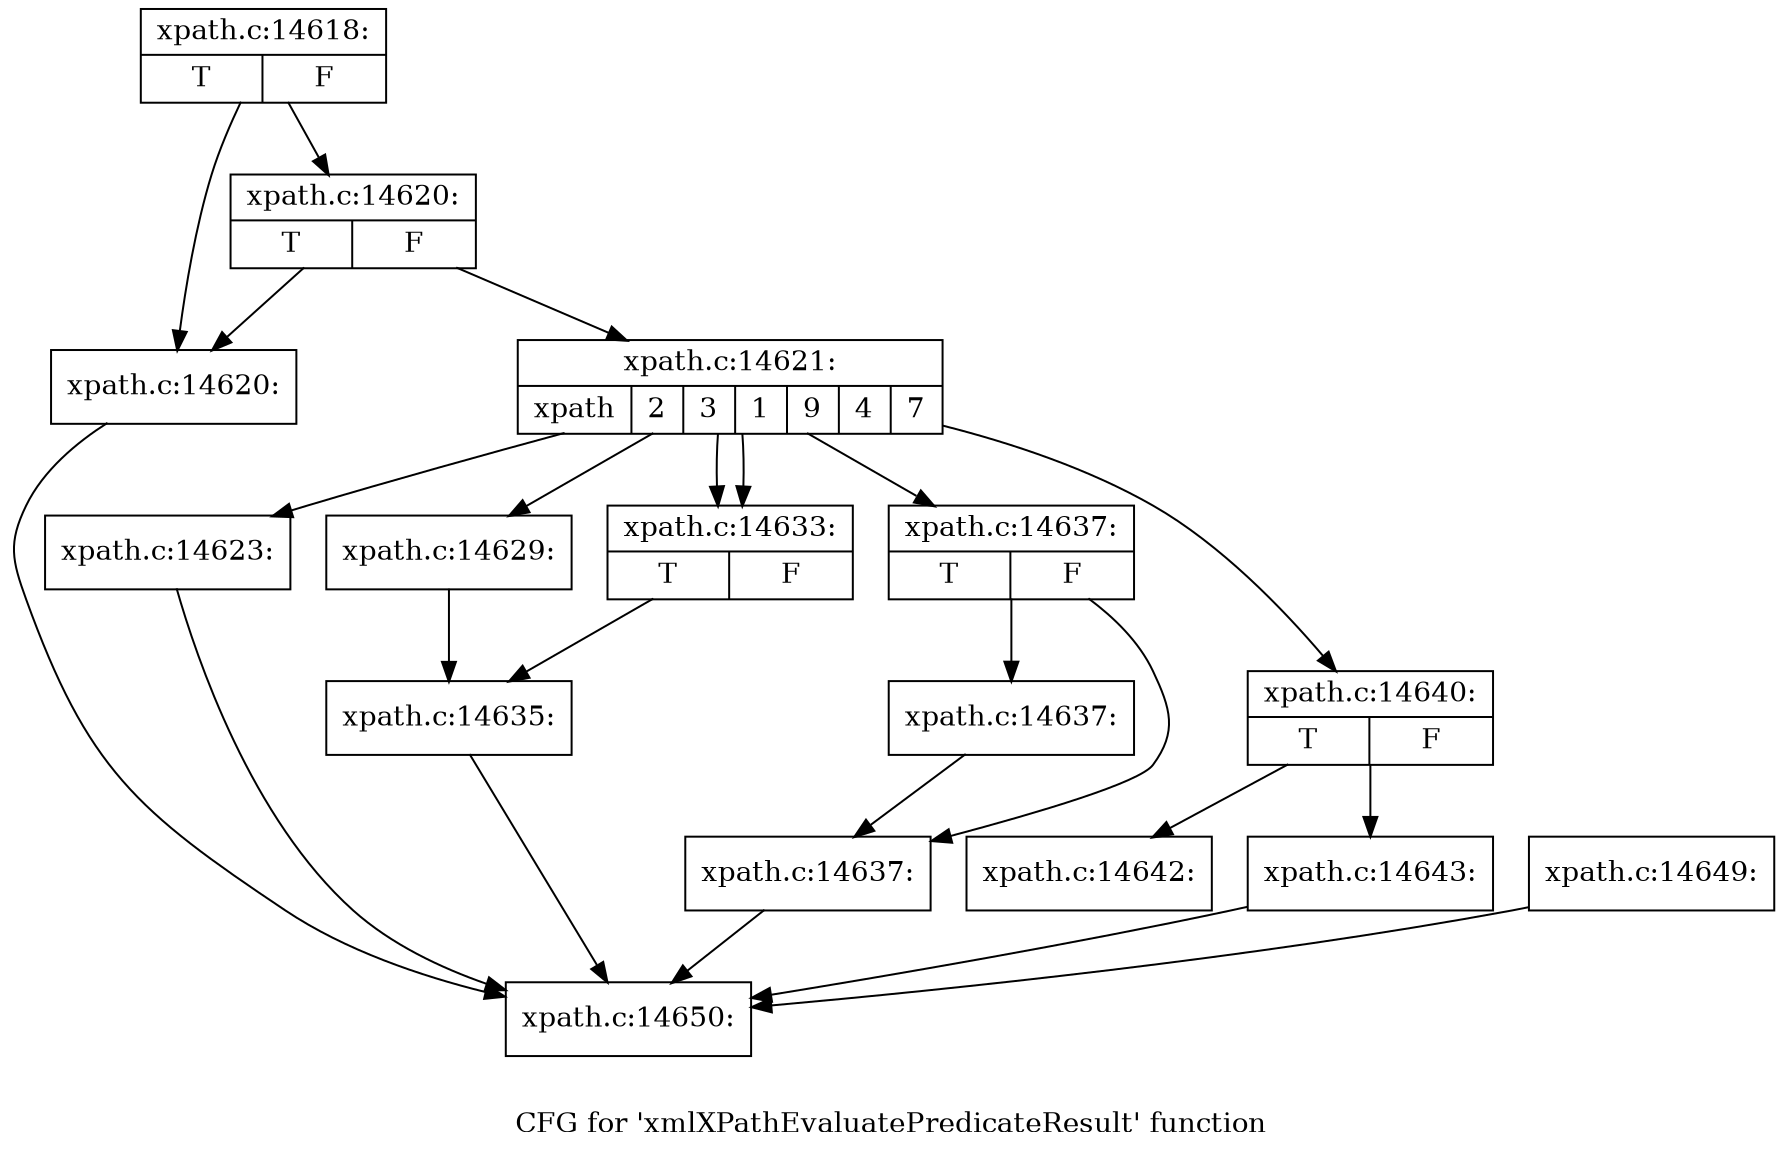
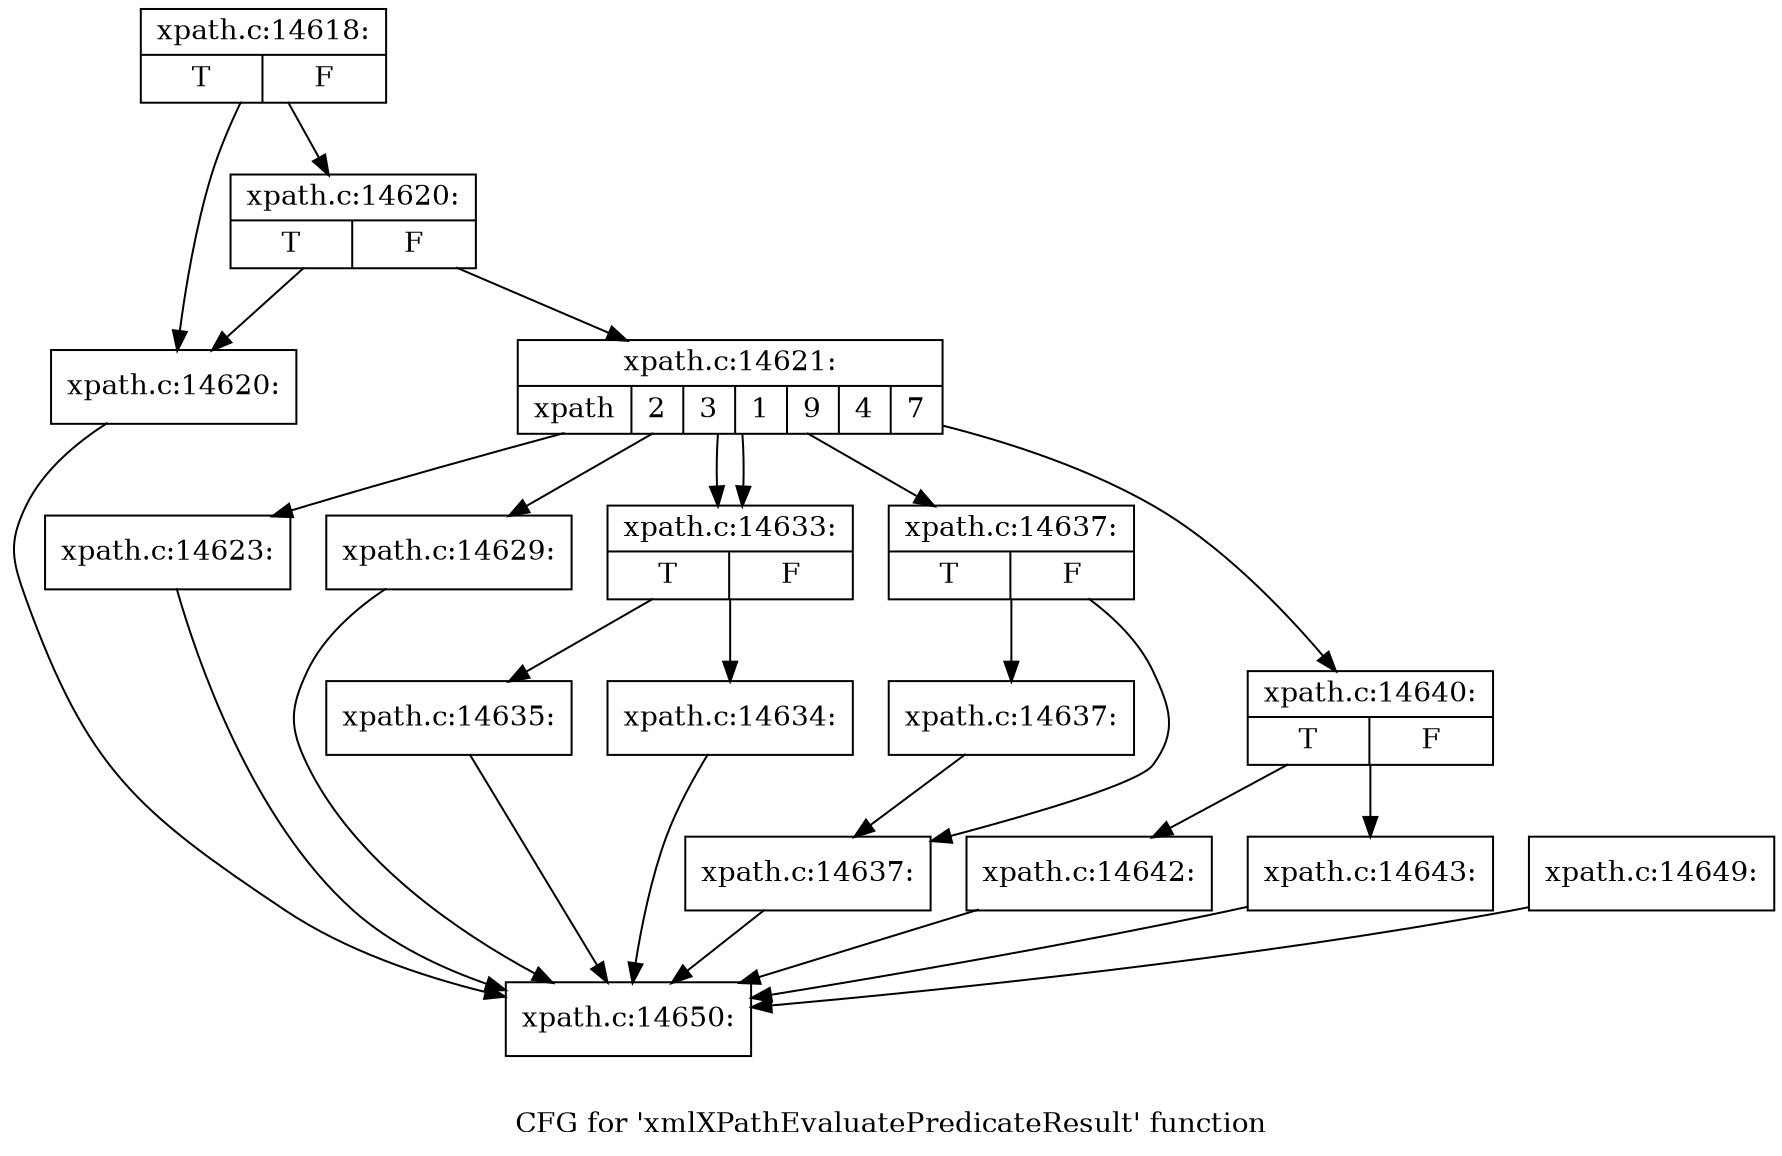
  digraph {
    label="CFG for 'xmlXPathEvaluatePredicateResult' function"
    node [shape=record]
    n1 [label="{xpath.c:14618:|{<s0>T|<s1>F}}"]
    n2 [label="{xpath.c:14620:}"]
    n3 [label="{xpath.c:14620:|{<s0>T|<s1>F}}"]
    n4 [label="{xpath.c:14650:}"]
    n5 [label="{xpath.c:14621:|{<s0>xpath|<s1>2|<s2>3|<s3>1|<s4>9|<s5>4|<s6>7}}"]
    n6 [label="{xpath.c:14623:}"]
    n7 [label="{xpath.c:14629:}"]
    n8 [label="{xpath.c:14633:|{<s0>T|<s1>F}}"]
    n9 [label="{xpath.c:14637:|{<s0>T|<s1>F}}"]
    n10 [label="{xpath.c:14640:|{<s0>T|<s1>F}}"]
+   n11 [label="{xpath.c:14634:}"]
    n12 [label="{xpath.c:14635:}"]
    n13 [label="{xpath.c:14637:}"]
    n14 [label="{xpath.c:14637:}"]
    n15 [label="{xpath.c:14642:}"]
    n16 [label="{xpath.c:14643:}"]
    n17 [label="{xpath.c:14649:}"]
    n1 -> n2
    n1 -> n3
    n2 -> n4
    n3 -> n2
    n3 -> n5
    n5 -> n6
    n5 -> n7
    n5 -> n8
    n5 -> n8
    n5 -> n9
    n5 -> n10
    n6 -> n4
-   n7 -> n12
+   n7 -> n4
+   n8 -> n11
    n8 -> n12
    n9 -> n13
    n9 -> n14
    n10 -> n15
    n10 -> n16
+   n11 -> n4
    n12 -> n4
    n13 -> n14
    n14 -> n4
+   n15 -> n4
    n16 -> n4
    n17 -> n4
  }
